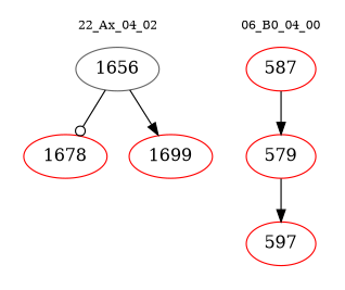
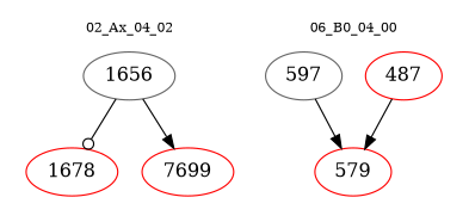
  digraph {
    node [color=red]
    edge [arrowhead=normal color=black]
    n1 [label=1678]
    n2 [color=gray40 label=1656]
-   n3 [label=1699]
-   n4 [label=587]
+   n3 [label=7699]
+   n4 [label=487]
    n5 [label=579]
-   n6 [label=597]
+   n6 [color=gray40 label=597]
    subgraph cluster_1 {
      color=white
      fontsize=10
-     label="22_Ax_04_02"
+     label="02_Ax_04_02"
      n1
      n2
      n3
    }
    subgraph cluster_2 {
      color=white
      fontsize=10
      label="06_B0_04_00"
      n4
      n5
      n6
    }
    n2 -> n1 [arrowhead=odot]
    n2 -> n3
    n4 -> n5
-   n5 -> n6
+   n6 -> n5
  }
